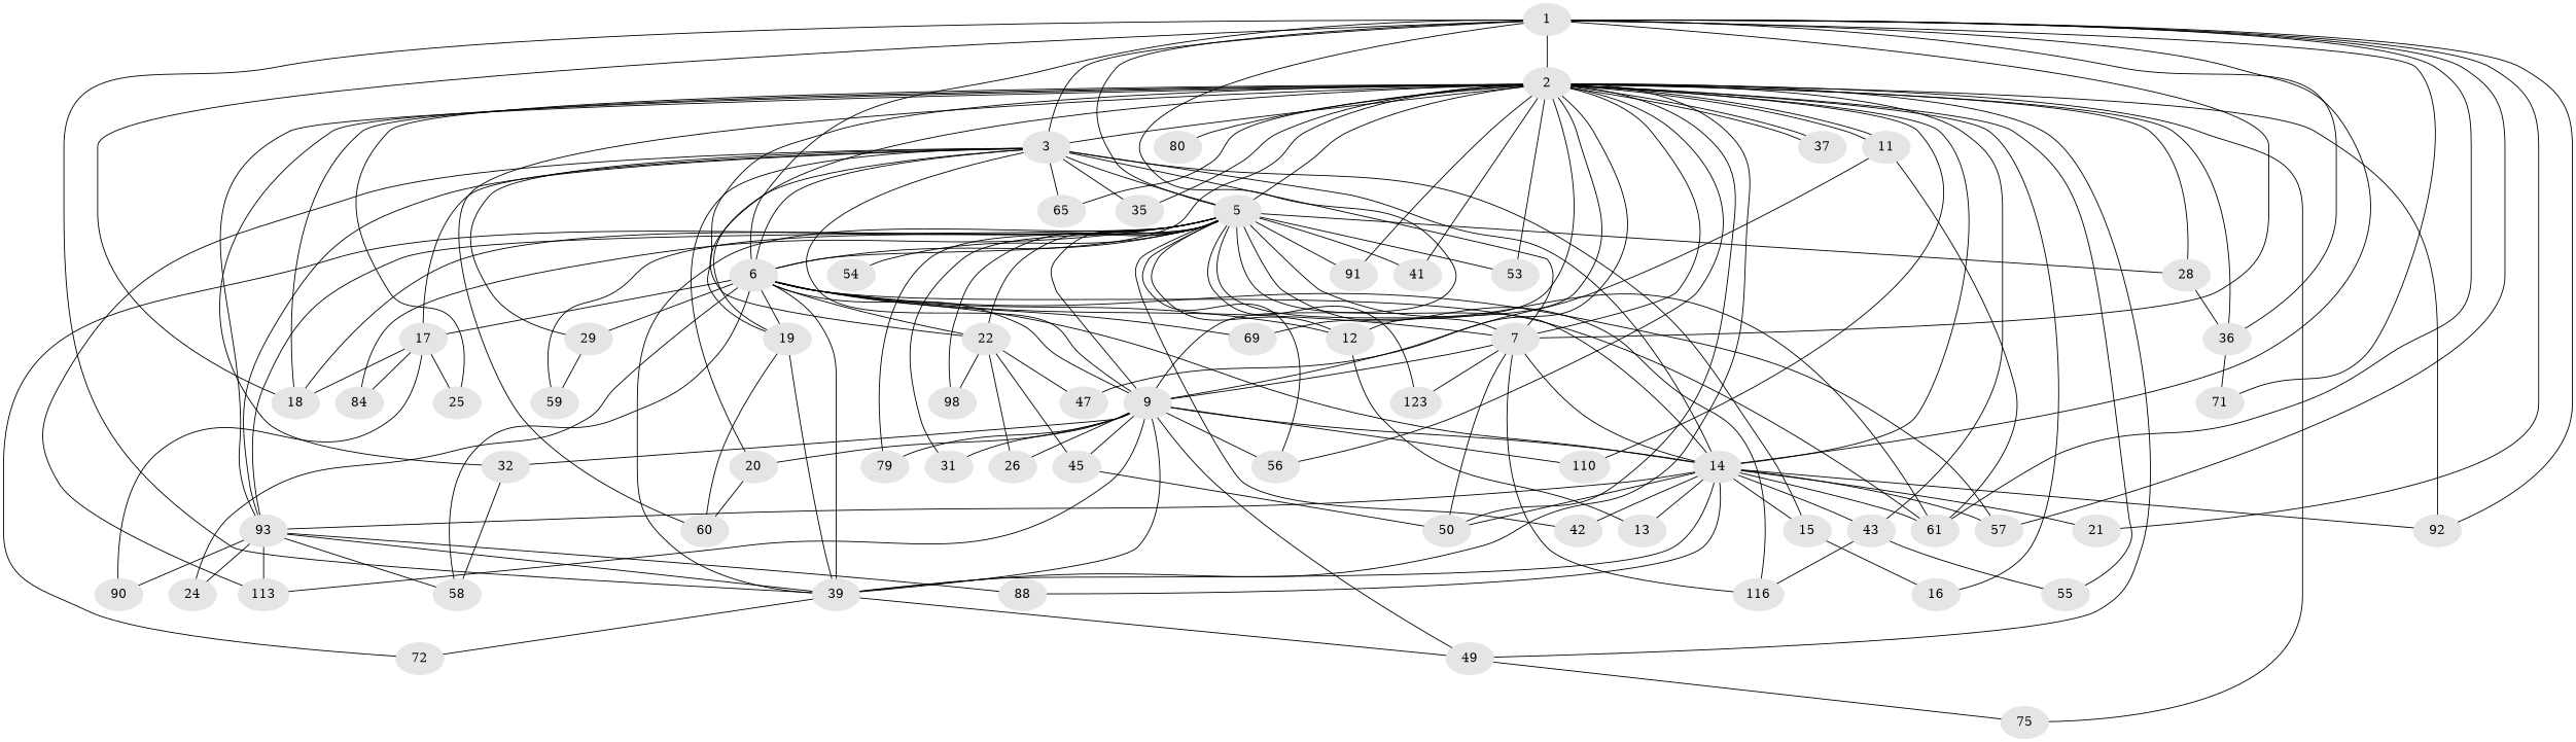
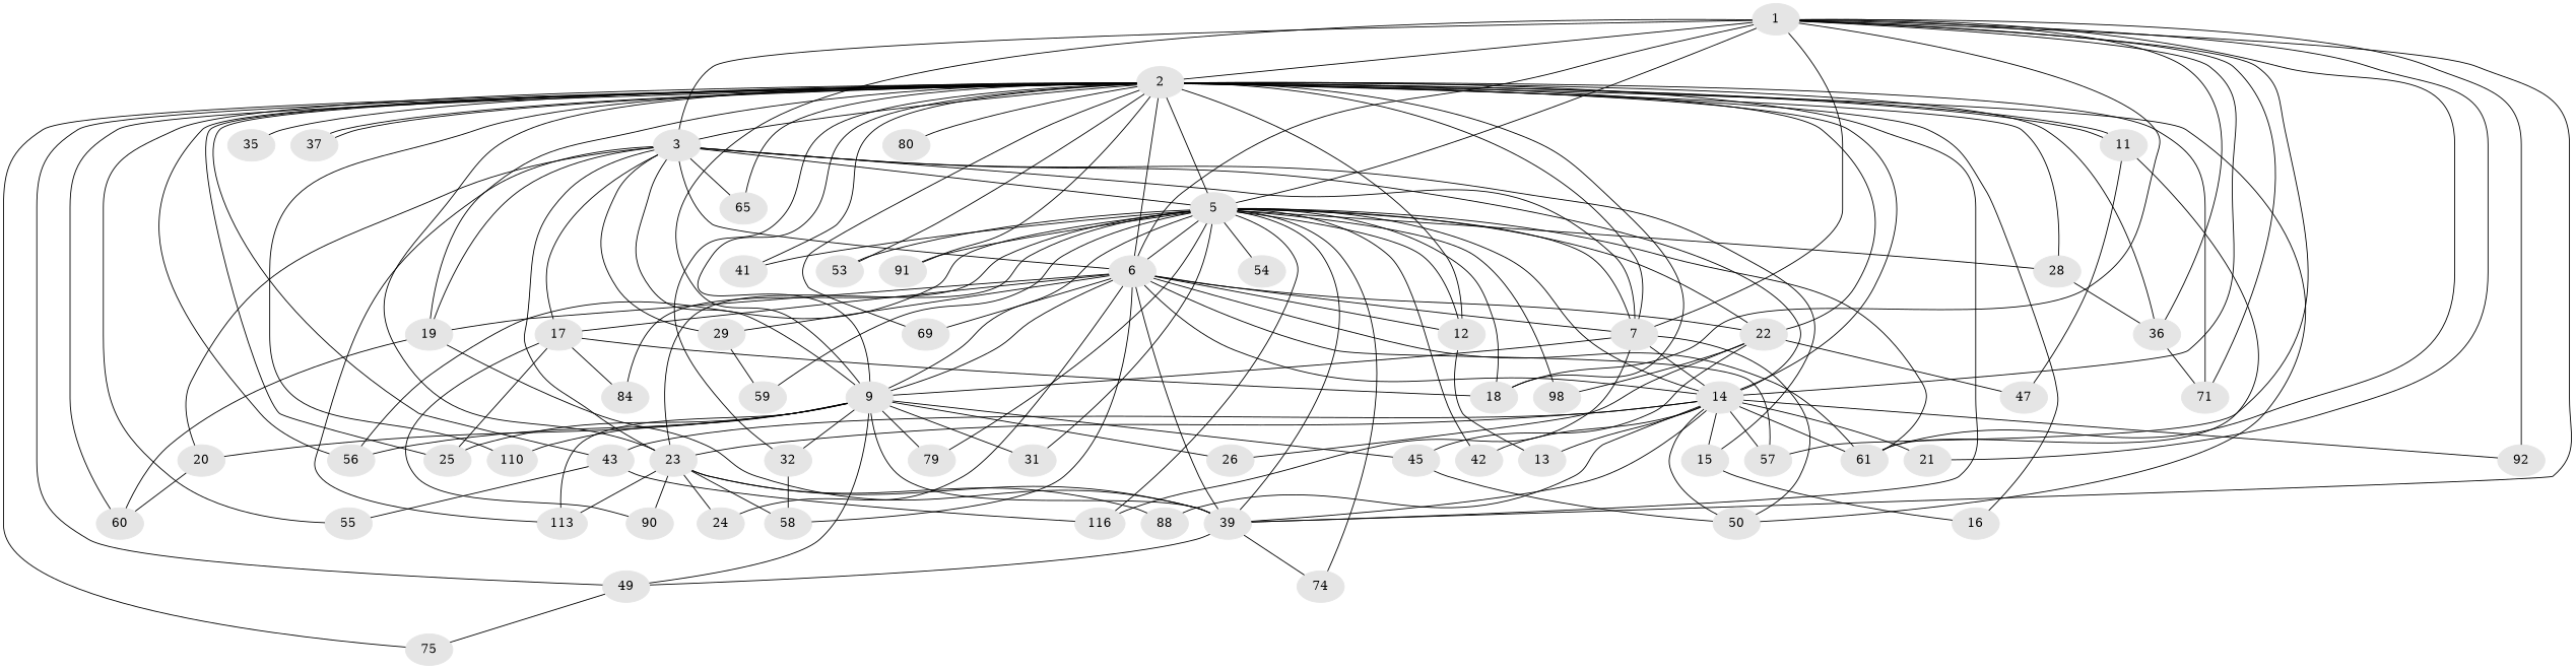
  graph {
    node [color=gray90 style=filled]
    1 [super="+68+70"]
    2 [super="+100+62+81+77+44+27+103+94+4+38+82"]
    3 [super="+63"]
    5 [super="+8"]
    6 [super="+67+125+65"]
    7
    9
    n8 [label=14]
    21
    36 [super="+58"]
    39 [super="+121+130+46+97+89"]
    57
    61 [super="+99"]
    71 [super="+126+83+76+86"]
    92
    18
    11 [super="+93"]
    12 [super="+95"]
    16
    19 [super="+128"]
    22
-   23 [super="+40+66" label=93]
+   23 [super="+40+66"]
    25
    28
    32
    35
    37
    41
    43
    49
    50 [super="+78"]
    53
    55
    56 [super="+104"]
    60
    n36 [label=65]
    69
    75
    80
    91
    110
    17
    15
    20
    29
    113 [super="+127"]
    31
    42
    54
    59
-   74 [label=72]
+   74
    79
    84
    98
    116 [super="+117"]
-   123
    24
    n58 [label=58]
    26
    45 [super="+131"]
    13
    88
    90
    47
    1 -- 2 [weight=6]
    1 -- 3
    1 -- 5 [weight=3]
    1 -- 6
    1 -- 7
    1 -- 9
    1 -- n8
    1 -- 21
    1 -- 36
    1 -- 39
    1 -- 57
    1 -- 61
    1 -- 71 [weight=3]
    1 -- 92
    1 -- 18
    2 -- 3 [weight=3]
    2 -- 5 [weight=7]
    2 -- 6 [weight=5]
    2 -- 7 [weight=3]
    2 -- 9 [weight=2]
    2 -- n8 [weight=5]
    2 -- 36
    2 -- 39 [weight=2]
-   2 -- 92 [weight=3]
+   2 -- 71 [weight=3]
    2 -- 18
    2 -- 11 [weight=3]
    2 -- 11
    2 -- 12
    2 -- 16
    2 -- 19 [weight=4]
    2 -- 22
    2 -- 23 [weight=3]
    2 -- 25
    2 -- 28
    2 -- 32
    2 -- 35 [weight=2]
    2 -- 37
    2 -- 37
    2 -- 41
    2 -- 43
    2 -- 49
    2 -- 50
    2 -- 53
    2 -- 55
    2 -- 56
    2 -- 60
    2 -- n36
    2 -- 69
    2 -- 75
    2 -- 80 [weight=2]
    2 -- 91
    2 -- 110
    3 -- 5 [weight=2]
    3 -- 6
    3 -- 7
    3 -- 9
    3 -- n8
    3 -- 19
    3 -- 23
-   3 -- 35
    3 -- n36
    3 -- 17
    3 -- 15
    3 -- 20
    3 -- 29
    3 -- 113
    5 -- 6 [weight=4]
    5 -- 7 [weight=2]
    5 -- 9 [weight=2]
    5 -- n8 [weight=2]
    5 -- 39
    5 -- 61
    5 -- 18
    5 -- 12
    5 -- 22
    5 -- 23 [weight=2]
    5 -- 28
    5 -- 41
    5 -- 53
    5 -- 56
    5 -- 91
    5 -- 31
    5 -- 42
    5 -- 54 [weight=2]
    5 -- 59
    5 -- 74
    5 -- 79
    5 -- 84
    5 -- 98
    5 -- 116
-   5 -- 123
    6 -- 7
    6 -- 9
    6 -- n8 [weight=2]
    6 -- 39 [weight=2]
    6 -- 57
    6 -- 61
    6 -- 12
    6 -- 19
    6 -- 22
    6 -- 69
    6 -- 17
    6 -- 29
    6 -- 24
    6 -- n58
    7 -- 9
    7 -- n8
    7 -- 50
    7 -- 116
-   7 -- 123
-   9 -- n8
+   9 -- 25
    9 -- 39
    9 -- 32
    9 -- 49
    9 -- 56
    9 -- 110
    9 -- 20
    9 -- 113
    9 -- 31
    9 -- 79
    9 -- 26
    9 -- 45
    n8 -- 21
    n8 -- 39
    n8 -- 57
    n8 -- 61
    n8 -- 92
    n8 -- 23
    n8 -- 43
    n8 -- 50
    n8 -- 15
    n8 -- 42
    n8 -- 13
    n8 -- 88
    36 -- 71
    39 -- 49
    39 -- 74
    11 -- 61
    11 -- 47
    12 -- 13
    19 -- 39 [weight=2]
    19 -- 60
    22 -- 98
    22 -- 26
    22 -- 45
    22 -- 47
    23 -- 39
    23 -- 113
    23 -- 24
    23 -- n58
    23 -- 88
    23 -- 90
    28 -- 36
    32 -- n58
    43 -- 55
    43 -- 116
    49 -- 75
    17 -- 18
    17 -- 25
    17 -- 84
    17 -- 90
    15 -- 16
    20 -- 60
    29 -- 59
    45 -- 50
  }
